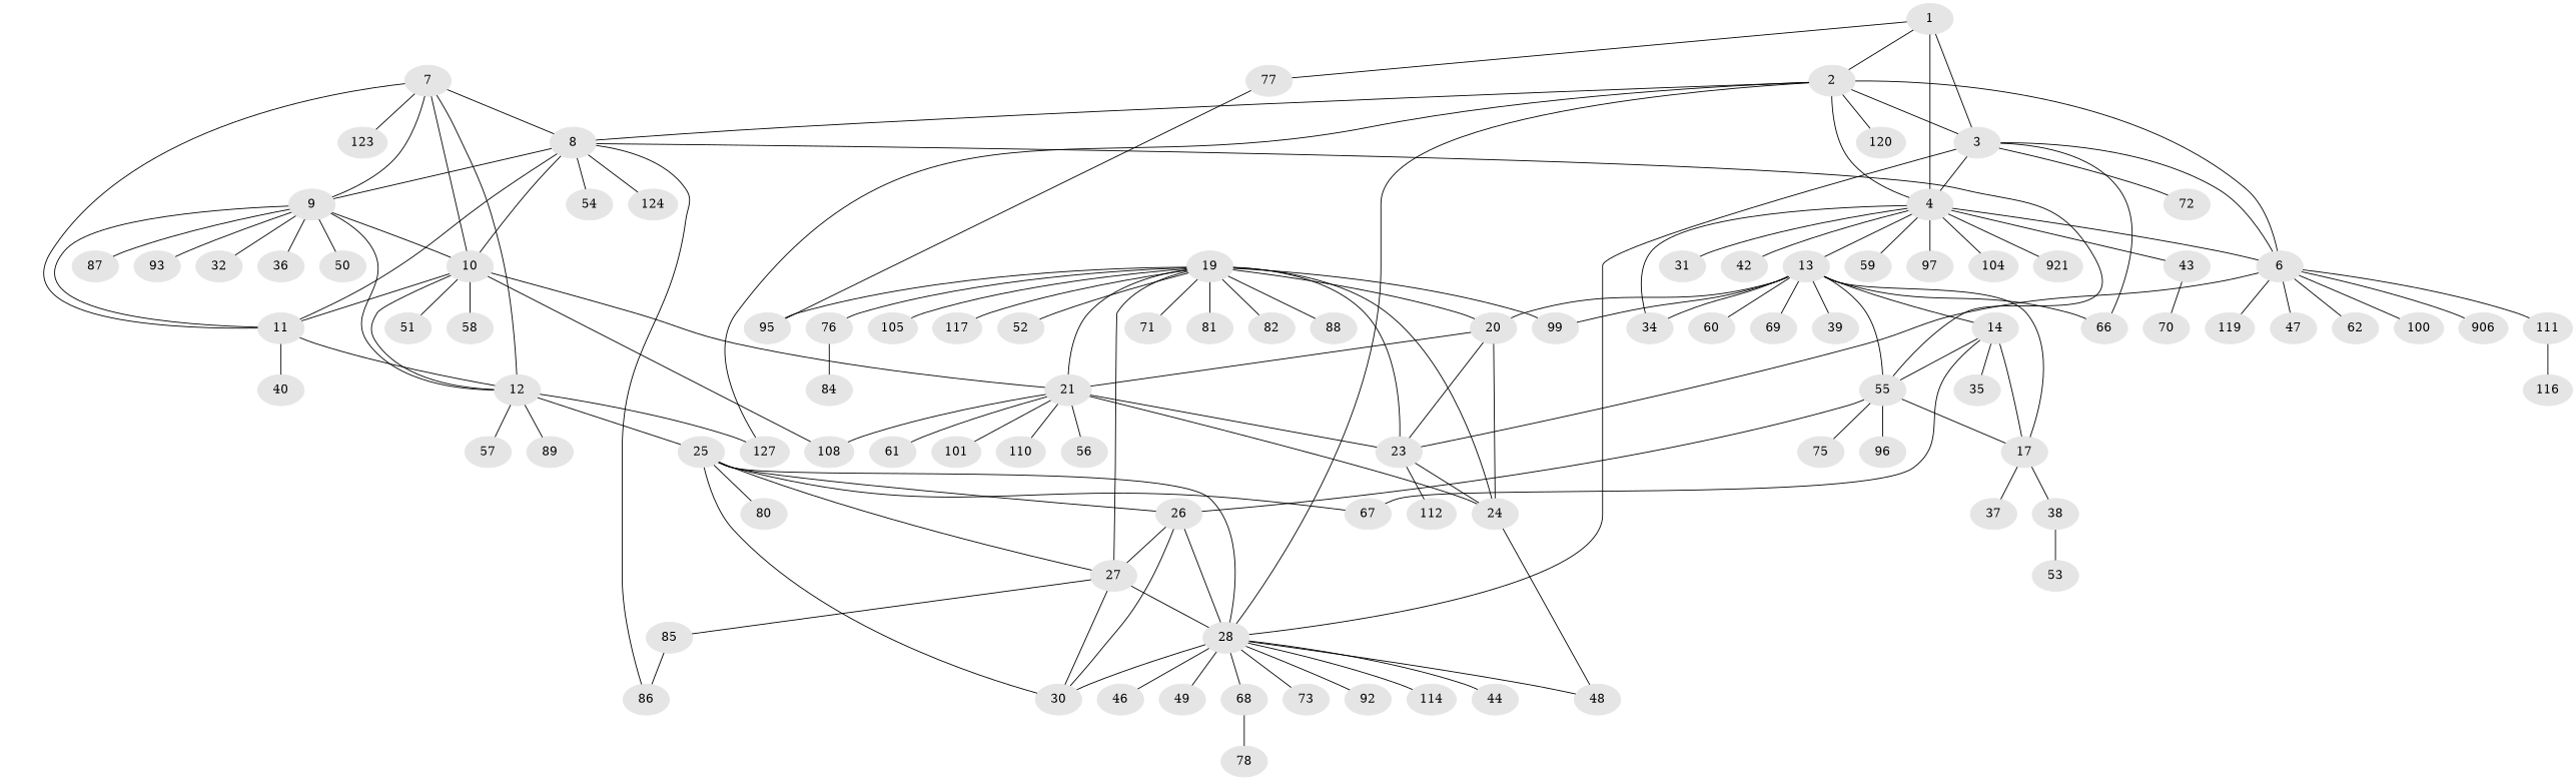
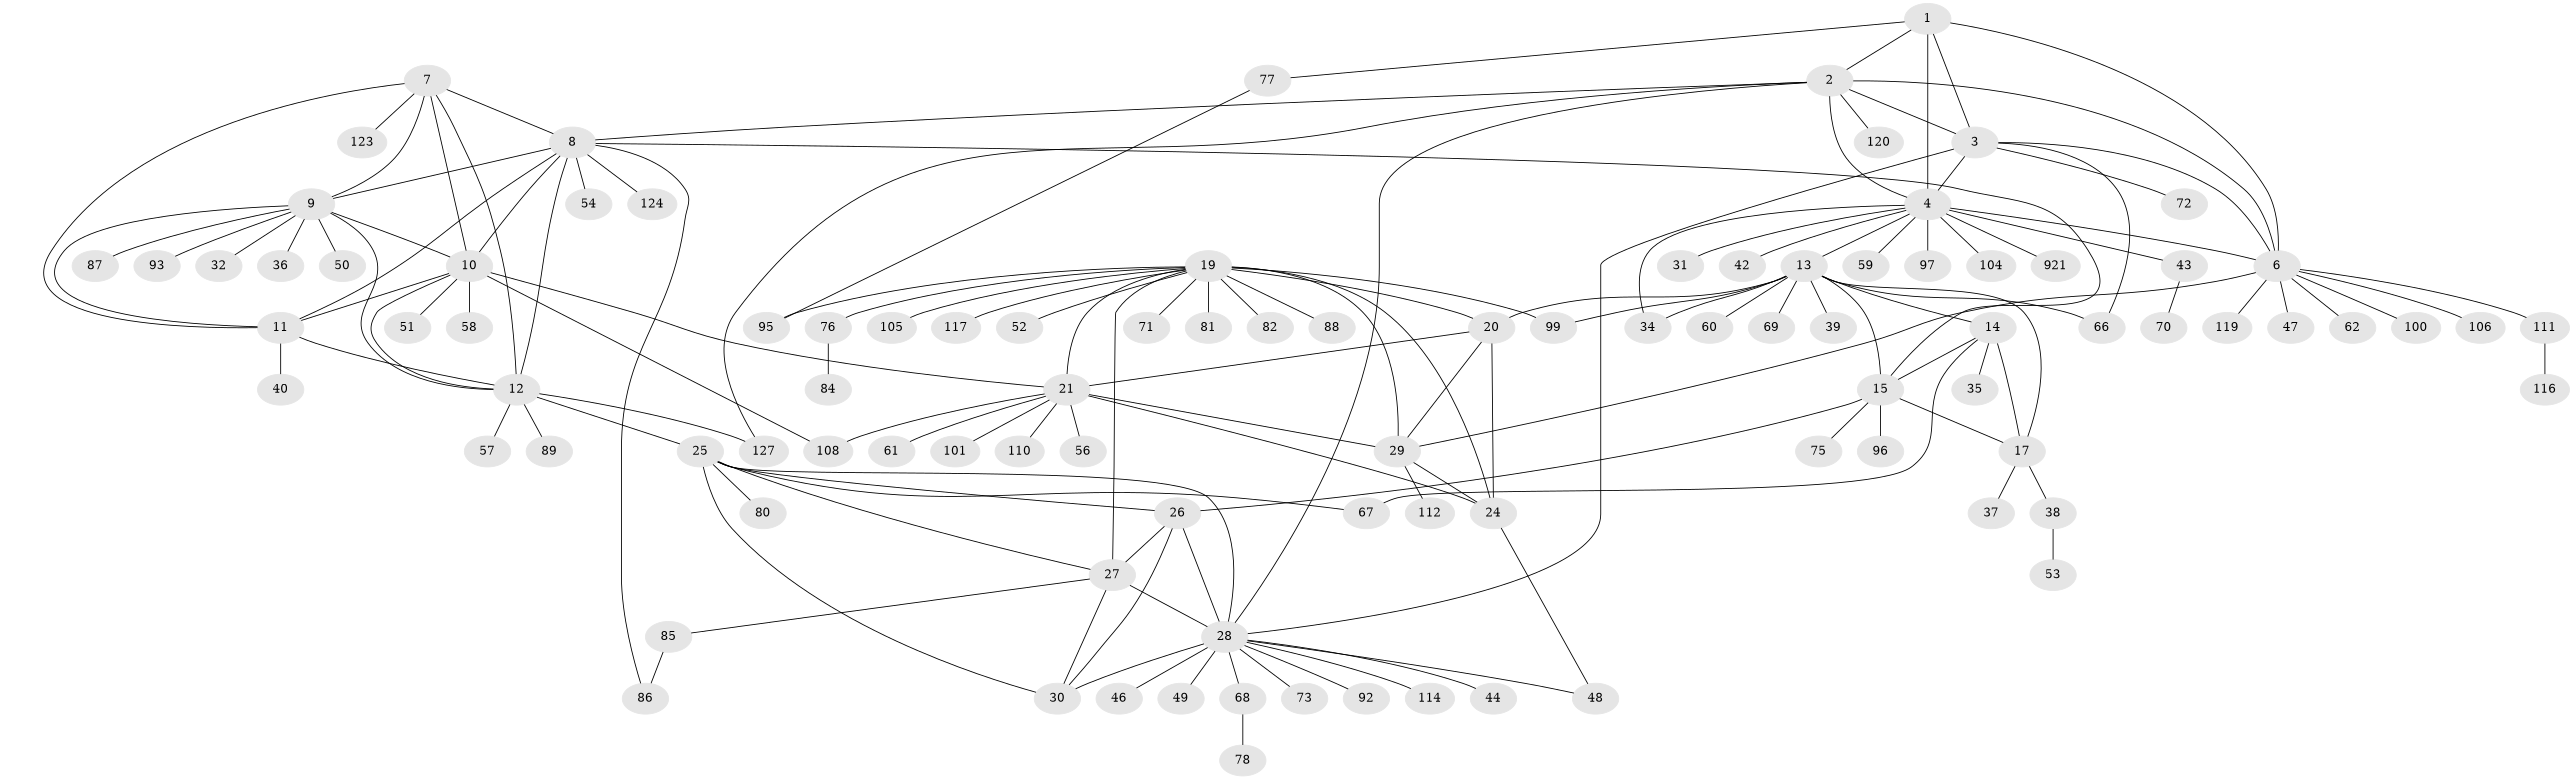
  graph {
    node [color=gray90 style=filled]
    1 [super="+76"]
    2 [super="+98"]
    3 [super="+113"]
    4 [super="+5"]
    6 [super="+65"]
    77
    8 [super="+33"]
    28 [super="+29"]
    120
    127
    66
    72
    13 [super="+18"]
    31
    34
    42
    43
    59
    97
    104
    n21 [label=921]
-   23 [super="+115"]
+   23 [super="+115" label=29]
    47
    62
    100 [super="+107"]
-   106 [label=906]
+   106
    111
    119
    95
    9 [super="+79"]
    10 [super="+63"]
    11
    12 [super="+83"]
-   15 [super="+16" label=55]
+   15 [super="+16"]
    54
    86
    124 [super="+126"]
    48
    30 [super="+90"]
    44
    46
    49
    68
    73
    92
    114
    14
    17 [super="+45"]
    20 [super="+109"]
    39
    60
    69
    99
    70
    24 [super="+64"]
    112
    116
    7 [super="+125"]
    123
    32
    36
    50 [super="+91"]
    87
    93
    21 [super="+122"]
    51
    58
    108
    40
    25 [super="+55"]
    57
    89
    26
    75 [super="+94"]
    96
    56
    61
    101
    110
    67 [super="+103"]
    27 [super="+102"]
    80
    35
    37
    38 [super="+41"]
    53 [super="+118"]
    19 [super="+22"]
    52
    71
    n90 [label=76]
    81
    82
    88
    105
    117
    85
    84
    78
    1 -- 2
    1 -- 3
    1 -- 4 [weight=2]
+   1 -- 6
    1 -- 77
    2 -- 3
    2 -- 4 [weight=2]
    2 -- 6
    2 -- 8
    2 -- 28
    2 -- 120
    2 -- 127
    3 -- 4 [weight=2]
    3 -- 6
    3 -- 28
    3 -- 66
    3 -- 72
    4 -- 6 [weight=2]
    4 -- 13
    4 -- 31
    4 -- 34
    4 -- 42
    4 -- 43
    4 -- 59
    4 -- 97
    4 -- 104
    4 -- n21
    6 -- 23
    6 -- 47
    6 -- 62
    6 -- 100
    6 -- 106
    6 -- 111
    6 -- 119
    77 -- 95
    8 -- 9
    8 -- 10
    8 -- 11
+   8 -- 12
    8 -- 15
    8 -- 54
    8 -- 86
    8 -- 124
    28 -- 48
    28 -- 30 [weight=2]
    28 -- 44
    28 -- 46
    28 -- 49
    28 -- 68
    28 -- 73
    28 -- 92
    28 -- 114
    13 -- 66
    13 -- 34
    13 -- 15 [weight=4]
    13 -- 14 [weight=2]
    13 -- 17 [weight=2]
    13 -- 20
    13 -- 39
    13 -- 60
    13 -- 69
    13 -- 99
    43 -- 70
    23 -- 24
    23 -- 112
    111 -- 116
    9 -- 10
    9 -- 11
    9 -- 12
    9 -- 32
    9 -- 36
    9 -- 50
    9 -- 87
    9 -- 93
    10 -- 11
    10 -- 12
    10 -- 21
    10 -- 51
    10 -- 58
    10 -- 108
    11 -- 12
    11 -- 40
    12 -- 127
    12 -- 25
    12 -- 57
    12 -- 89
    15 -- 17 [weight=2]
    15 -- 26
    15 -- 75
    15 -- 96
    68 -- 78
    14 -- 15 [weight=2]
    14 -- 17
    14 -- 67
    14 -- 35
    17 -- 37
    17 -- 38
    20 -- 23
    20 -- 24
    20 -- 21
    24 -- 48
    7 -- 8
    7 -- 9
    7 -- 10
    7 -- 11
    7 -- 12
    7 -- 123
    21 -- 23
    21 -- 24
    21 -- 108
    21 -- 56
    21 -- 61
    21 -- 101
    21 -- 110
    25 -- 28 [weight=2]
    25 -- 30
    25 -- 26
    25 -- 67
    25 -- 27
    25 -- 80
    26 -- 28 [weight=2]
    26 -- 30
    26 -- 27
    27 -- 28 [weight=2]
    27 -- 30
    27 -- 85
    38 -- 53
    19 -- 23 [weight=2]
    19 -- 95
    19 -- 20 [weight=2]
    19 -- 99
    19 -- 24 [weight=2]
    19 -- 21 [weight=2]
    19 -- 27
    19 -- 52
    19 -- 71
    19 -- n90
    19 -- 81
    19 -- 82
    19 -- 88
    19 -- 105
    19 -- 117
    n90 -- 84
    85 -- 86
  }
